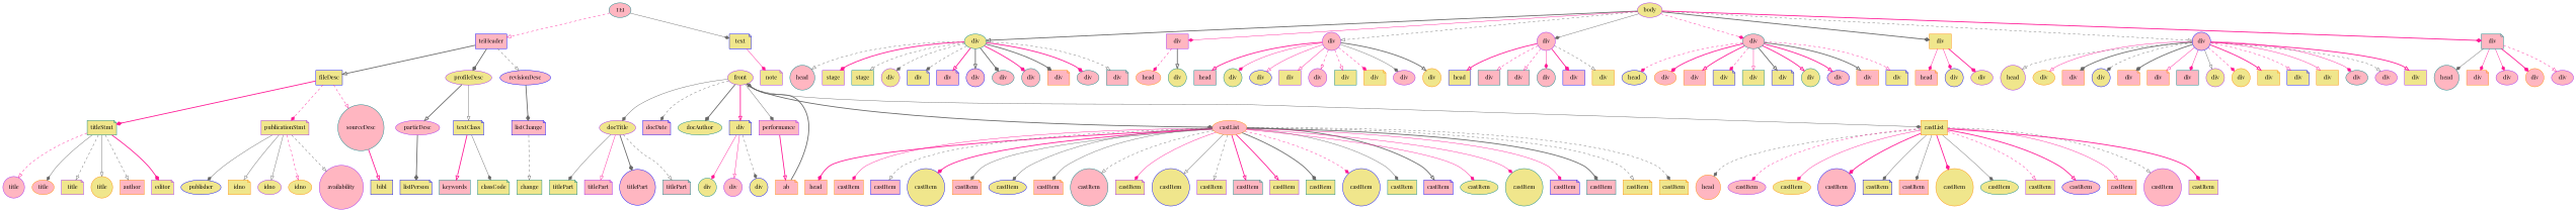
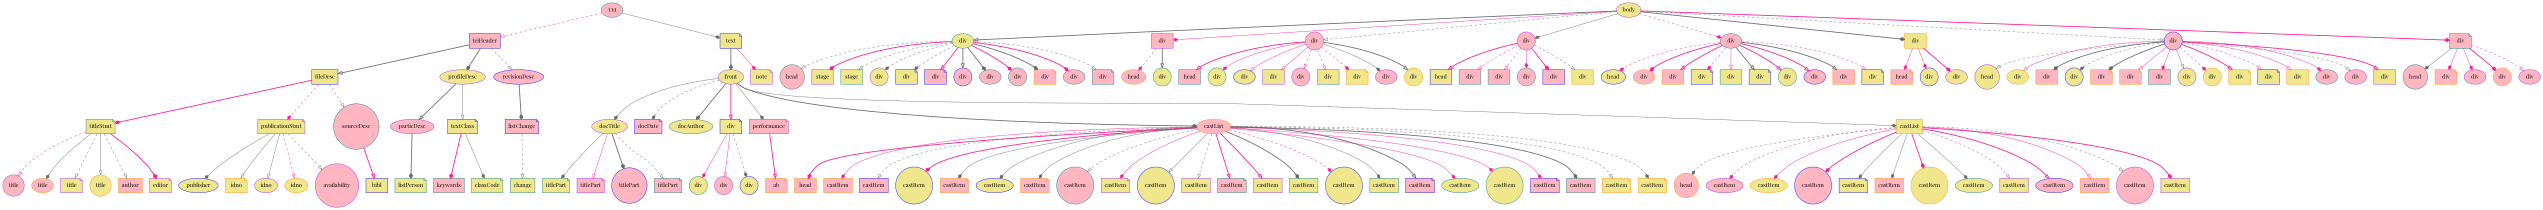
  digraph {
    fontname="Playfair Display"
    node [color=teal fillcolor=khaki fontname="Playfair Display" shape=note style=filled]
    edge [arrowhead=diamond color=deeppink fontname="Playfair Display" style=bold]
    n1 [fillcolor=lightpink label=TEI shape=ellipse]
    n2 [color=blue fillcolor=lightpink label=teiHeader shape=box]
    n3 [color=blue label=text]
    n4 [color=blue label=fileDesc shape=box]
    n5 [color=purple label=profileDesc shape=ellipse]
    n6 [color=blue fillcolor=lightpink label=revisionDesc shape=ellipse]
    n7 [color=purple label=front shape=ellipse]
    n8 [color=purple label=note]
    n9 [label=titleStmt]
    n10 [color=purple label=publicationStmt]
    n11 [fillcolor=lightpink label=sourceDesc shape=circle]
    n12 [color=purple fillcolor=lightpink label=particDesc shape=ellipse]
    n13 [color=blue label=textClass]
    n14 [color=blue fillcolor=lightpink label=listChange]
    n15 [color=purple fillcolor=lightpink label=title shape=circle]
    n16 [color=darkorange fillcolor=lightpink label=title shape=ellipse]
    n17 [color=purple label=title]
    n18 [color=darkorange label=title shape=circle]
    n19 [color=darkorange fillcolor=lightpink label=author shape=box]
    n20 [color=purple label=editor]
    n21 [color=blue label=publisher shape=ellipse]
    n22 [color=darkorange label=idno]
    n23 [color=purple label=idno shape=ellipse]
    n24 [color=darkorange label=idno shape=ellipse]
    n25 [color=purple fillcolor=lightpink label=availability shape=circle]
    n26 [color=blue label=bibl shape=box]
-   n27 [color=blue label=listPerson]
+   n27 [label=listPerson]
    n28 [fillcolor=lightpink label=keywords shape=box]
    n29 [label=classCode]
    n30 [label=change shape=box]
    n31 [color=purple label=docTitle shape=ellipse]
    n32 [color=blue fillcolor=lightpink label=docDate]
    n33 [label=docAuthor shape=ellipse]
    n34 [color=blue label=div]
    n35 [color=purple fillcolor=lightpink label=performance]
    n36 [color=darkorange fillcolor=lightpink label=castList shape=ellipse]
    n37 [color=darkorange label=castList shape=box]
    n38 [color=purple label=body shape=ellipse]
    n39 [label=div shape=ellipse]
    n40 [color=purple fillcolor=lightpink label=div shape=box]
    n41 [color=purple fillcolor=lightpink label=div shape=circle]
    n42 [color=purple fillcolor=lightpink label=div shape=circle]
    n43 [fillcolor=lightpink label=div shape=ellipse]
    n44 [color=darkorange label=div shape=box]
    n45 [color=blue fillcolor=lightpink label=div shape=circle]
    n46 [fillcolor=lightpink label=div]
    n47 [label=titlePart]
    n48 [color=purple fillcolor=lightpink label=titlePart]
    n49 [color=blue fillcolor=lightpink label=titlePart shape=circle]
    n50 [fillcolor=lightpink label=titlePart]
    n51 [label=div shape=circle]
    n52 [color=purple fillcolor=lightpink label=div shape=circle]
    n53 [color=blue label=div shape=circle]
    n54 [color=darkorange fillcolor=lightpink label=ab]
    n55 [color=darkorange fillcolor=lightpink label=head shape=box]
    n56 [color=darkorange fillcolor=lightpink label=castItem shape=box]
    n57 [color=blue fillcolor=lightpink label=castItem shape=box]
    n58 [color=blue label=castItem shape=circle]
    n59 [color=darkorange fillcolor=lightpink label=castItem]
    n60 [color=blue label=castItem shape=ellipse]
    n61 [color=darkorange fillcolor=lightpink label=castItem]
    n62 [fillcolor=lightpink label=castItem shape=circle]
    n63 [color=purple label=castItem]
    n64 [color=blue label=castItem shape=circle]
    n65 [color=purple label=castItem shape=box]
    n66 [fillcolor=lightpink label=castItem]
    n67 [color=purple label=castItem shape=box]
    n68 [label=castItem shape=box]
    n69 [color=blue label=castItem shape=circle]
    n70 [label=castItem shape=box]
    n71 [color=blue fillcolor=lightpink label=castItem]
    n72 [label=castItem shape=ellipse]
    n73 [label=castItem shape=circle]
    n74 [color=blue fillcolor=lightpink label=castItem]
    n75 [fillcolor=lightpink label=castItem shape=box]
    n76 [color=darkorange label=castItem]
    n77 [color=darkorange label=castItem]
    n78 [color=darkorange fillcolor=lightpink label=head shape=circle]
    n79 [color=purple fillcolor=lightpink label=castItem shape=ellipse]
    n80 [color=darkorange label=castItem shape=ellipse]
    n81 [color=blue fillcolor=lightpink label=castItem shape=circle]
    n82 [color=blue label=castItem]
    n83 [color=darkorange fillcolor=lightpink label=castItem shape=box]
    n84 [color=darkorange label=castItem shape=circle]
    n85 [label=castItem shape=ellipse]
    n86 [color=purple label=castItem shape=box]
    n87 [color=blue fillcolor=lightpink label=castItem shape=ellipse]
    n88 [color=darkorange fillcolor=lightpink label=castItem shape=box]
    n89 [color=purple fillcolor=lightpink label=castItem shape=circle]
    n90 [color=purple label=castItem shape=box]
    n91 [fillcolor=lightpink label=head shape=circle]
    n92 [color=purple label=stage shape=box]
    n93 [label=stage shape=box]
    n94 [color=purple label=div shape=circle]
    n95 [color=blue label=div]
    n96 [color=blue fillcolor=lightpink label=div]
    n97 [color=blue fillcolor=lightpink label=div shape=circle]
    n98 [fillcolor=lightpink label=div shape=ellipse]
    n99 [fillcolor=lightpink label=div shape=circle]
    n100 [color=darkorange fillcolor=lightpink label=div]
    n101 [fillcolor=lightpink label=div shape=ellipse]
    n102 [fillcolor=lightpink label=div]
    n103 [color=darkorange fillcolor=lightpink label=head shape=ellipse]
    n104 [label=div shape=circle]
    n105 [fillcolor=lightpink label=head shape=box]
    n106 [label=div shape=circle]
    n107 [color=blue label=div shape=ellipse]
    n108 [color=purple label=div shape=box]
    n109 [color=purple fillcolor=lightpink label=div shape=circle]
    n110 [label=div shape=box]
    n111 [color=darkorange label=div]
    n112 [color=purple fillcolor=lightpink label=div shape=ellipse]
    n113 [color=darkorange label=div shape=circle]
    n114 [color=blue label=head shape=box]
    n115 [fillcolor=lightpink label=div shape=box]
    n116 [fillcolor=lightpink label=div shape=box]
    n117 [fillcolor=lightpink label=div shape=circle]
    n118 [color=blue fillcolor=lightpink label=div shape=box]
    n119 [color=darkorange label=div shape=box]
    n120 [color=blue label=head shape=ellipse]
    n121 [color=darkorange fillcolor=lightpink label=div shape=ellipse]
    n122 [color=darkorange fillcolor=lightpink label=div shape=box]
    n123 [color=blue label=div]
    n124 [label=div shape=box]
    n125 [color=blue label=div]
    n126 [label=div shape=circle]
    n127 [color=blue fillcolor=lightpink label=div shape=ellipse]
    n128 [color=darkorange fillcolor=lightpink label=div shape=box]
    n129 [color=blue label=div]
    n130 [color=darkorange fillcolor=lightpink label=head]
    n131 [color=blue label=div shape=circle]
    n132 [color=purple label=div shape=ellipse]
    n133 [color=purple label=head shape=circle]
    n134 [color=darkorange label=div shape=ellipse]
    n135 [color=darkorange fillcolor=lightpink label=div shape=box]
    n136 [color=blue label=div shape=circle]
    n137 [color=darkorange fillcolor=lightpink label=div]
    n138 [color=darkorange fillcolor=lightpink label=div]
    n139 [fillcolor=lightpink label=div shape=box]
    n140 [color=purple label=div shape=circle]
    n141 [color=darkorange label=div shape=circle]
    n142 [color=darkorange label=div]
    n143 [color=blue label=div]
    n144 [color=darkorange label=div shape=box]
    n145 [fillcolor=lightpink label=div shape=ellipse]
    n146 [color=purple fillcolor=lightpink label=div shape=ellipse]
    n147 [color=purple label=div shape=box]
    n148 [fillcolor=lightpink label=head shape=circle]
    n149 [color=darkorange fillcolor=lightpink label=div]
    n150 [color=purple fillcolor=lightpink label=div shape=ellipse]
    n151 [color=darkorange fillcolor=lightpink label=div shape=circle]
    n152 [color=purple fillcolor=lightpink label=div shape=ellipse]
    n1 -> n2 [arrowhead=onormal style=dashed]
    n1 -> n3 [color=gray40 style=solid]
    n2 -> n4 [arrowhead=onormal color=gray40]
    n2 -> n5 [color=gray40]
    n2 -> n6 [arrowhead=onormal color=gray40 style=dashed]
-   n54 -> n7 [color=gray40]
+   n3 -> n7 [color=gray40]
    n3 -> n8 [style=solid]
    n4 -> n9
    n4 -> n10 [style=dashed]
    n4 -> n11 [arrowhead=onormal style=dashed]
    n5 -> n12 [arrowhead=onormal color=gray40]
    n5 -> n13 [arrowhead=onormal color=gray40 style=solid]
    n6 -> n14 [color=gray40]
    n7 -> n31 [color=gray40 style=solid]
    n7 -> n32 [color=gray40 style=dashed]
    n7 -> n33 [color=gray40]
    n7 -> n34 [arrowhead=onormal]
    n7 -> n35 [color=gray40 style=solid]
    n7 -> n36 [color=gray40]
    n7 -> n37 [color=gray40 style=solid]
    n9 -> n15 [arrowhead=onormal style=dashed]
    n9 -> n16 [color=gray40 style=solid]
    n9 -> n17 [arrowhead=onormal color=gray40 style=dashed]
    n9 -> n18 [arrowhead=onormal color=gray40 style=solid]
    n9 -> n19 [arrowhead=onormal color=gray40 style=dashed]
    n9 -> n20
    n10 -> n21 [color=gray40 style=solid]
    n10 -> n22 [arrowhead=onormal color=gray40 style=solid]
    n10 -> n23 [arrowhead=onormal color=gray40 style=solid]
    n10 -> n24 [arrowhead=onormal style=dashed]
    n10 -> n25 [arrowhead=onormal color=gray40 style=dashed]
    n11 -> n26 [arrowhead=onormal]
    n12 -> n27 [color=gray40]
-   n13 -> n28 [arrowhead=onormal]
+   n13 -> n28
    n13 -> n29 [color=gray40 style=solid]
    n14 -> n30 [arrowhead=onormal color=gray40 style=dashed]
    n31 -> n47 [color=gray40 style=solid]
    n31 -> n48 [arrowhead=onormal style=solid]
    n31 -> n49 [color=gray40]
    n31 -> n50 [arrowhead=onormal color=gray40 style=dashed]
    n34 -> n51 [style=solid]
    n34 -> n52 [arrowhead=onormal style=solid]
    n34 -> n53 [color=gray40 style=dashed]
    n35 -> n54 [arrowhead=onormal]
    n36 -> n55
    n36 -> n56 [style=solid]
    n36 -> n57 [arrowhead=onormal color=gray40 style=dashed]
    n36 -> n58
    n36 -> n59 [color=gray40 style=solid]
    n36 -> n60 [color=gray40 style=solid]
    n36 -> n61 [color=gray40 style=solid]
    n36 -> n62 [arrowhead=onormal color=gray40 style=dashed]
    n36 -> n63 [style=solid]
    n36 -> n64 [arrowhead=onormal color=gray40 style=solid]
    n36 -> n65 [arrowhead=onormal color=gray40 style=dashed]
    n36 -> n66 [arrowhead=onormal]
    n36 -> n67 [arrowhead=onormal]
    n36 -> n68 [color=gray40]
    n36 -> n69 [style=dashed]
    n36 -> n70 [color=gray40 style=solid]
    n36 -> n71 [arrowhead=onormal color=gray40]
    n36 -> n72 [style=solid]
    n36 -> n73 [style=solid]
    n36 -> n74 [style=solid]
    n36 -> n75 [color=gray40]
    n36 -> n76 [arrowhead=onormal color=gray40 style=dashed]
    n36 -> n77 [color=gray40 style=dashed]
    n37 -> n78 [color=gray40 style=dashed]
    n37 -> n79 [style=dashed]
    n37 -> n80 [style=solid]
    n37 -> n81
    n37 -> n82 [color=gray40 style=solid]
    n37 -> n83 [color=gray40 style=solid]
    n37 -> n84
    n37 -> n85 [color=gray40 style=solid]
    n37 -> n86 [arrowhead=onormal style=dashed]
    n37 -> n87 [arrowhead=onormal]
    n37 -> n88 [arrowhead=onormal style=solid]
    n37 -> n89 [arrowhead=onormal color=gray40 style=dashed]
    n37 -> n90
    n38 -> n39 [arrowhead=onormal color=gray40]
    n38 -> n40 [style=solid]
    n38 -> n41 [arrowhead=onormal color=gray40 style=dashed]
    n38 -> n42 [color=gray40 style=solid]
    n38 -> n43 [style=dashed]
    n38 -> n44 [color=gray40]
    n38 -> n45 [arrowhead=onormal color=gray40 style=dashed]
    n38 -> n46
    n39 -> n91 [arrowhead=onormal color=gray40 style=dashed]
    n39 -> n92
    n39 -> n93 [arrowhead=onormal color=gray40 style=dashed]
    n39 -> n94 [color=gray40 style=dashed]
    n39 -> n95 [color=gray40 style=dashed]
    n39 -> n96 [arrowhead=onormal]
    n39 -> n97 [arrowhead=onormal color=gray40]
    n39 -> n98 [color=gray40]
    n39 -> n99
    n39 -> n100 [color=gray40]
    n39 -> n101
    n39 -> n102 [arrowhead=onormal color=gray40 style=dashed]
    n40 -> n103 [style=dashed]
    n40 -> n104 [arrowhead=onormal color=gray40]
    n41 -> n105 [arrowhead=onormal]
    n41 -> n106 [style=solid]
    n41 -> n107 [arrowhead=onormal style=solid]
    n41 -> n108 [arrowhead=onormal style=solid]
    n41 -> n109 [arrowhead=onormal style=dashed]
    n41 -> n110 [arrowhead=onormal style=dashed]
    n41 -> n111 [style=dashed]
    n41 -> n112 [color=gray40 style=solid]
    n41 -> n113 [arrowhead=onormal color=gray40]
    n42 -> n114 [arrowhead=onormal]
    n42 -> n115 [arrowhead=onormal style=dashed]
    n42 -> n116 [arrowhead=onormal style=dashed]
    n42 -> n117 [style=solid]
    n42 -> n118
    n42 -> n119 [arrowhead=onormal color=gray40 style=dashed]
    n43 -> n120 [style=dashed]
    n43 -> n121
    n43 -> n122 [arrowhead=onormal]
    n43 -> n123 [style=dashed]
    n43 -> n124 [arrowhead=onormal style=solid]
    n43 -> n125 [arrowhead=onormal color=gray40]
    n43 -> n126 [arrowhead=onormal]
    n43 -> n127 [arrowhead=onormal]
    n43 -> n128 [arrowhead=onormal color=gray40]
    n43 -> n129 [arrowhead=onormal style=dashed]
    n44 -> n130 [style=solid]
    n44 -> n131 [style=solid]
    n44 -> n132
    n45 -> n133 [arrowhead=onormal color=gray40 style=dashed]
    n45 -> n134 [arrowhead=onormal style=solid]
    n45 -> n135 [color=gray40]
    n45 -> n136 [color=gray40 style=dashed]
    n45 -> n137 [color=gray40]
    n45 -> n138 [arrowhead=onormal style=solid]
    n45 -> n139 [style=solid]
    n45 -> n140 [arrowhead=onormal color=gray40 style=solid]
    n45 -> n141 [style=dashed]
    n45 -> n142 [arrowhead=onormal]
    n45 -> n143 [arrowhead=onormal style=dashed]
    n45 -> n144 [arrowhead=onormal style=solid]
    n45 -> n145 [style=solid]
    n45 -> n146 [arrowhead=onormal color=gray40 style=dashed]
    n45 -> n147 [arrowhead=onormal]
    n46 -> n148 [color=gray40 style=solid]
    n46 -> n149 [style=solid]
    n46 -> n150 [style=solid]
    n46 -> n151
    n46 -> n152 [arrowhead=onormal style=dashed]
  }
